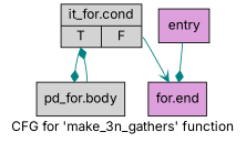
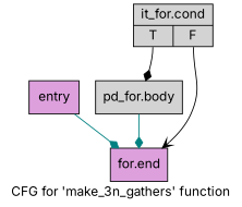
  digraph {
    fontname=Inter
    label="CFG for 'make_3n_gathers' function"
    node [fillcolor=plum fontname=Inter shape=record style=filled]
    edge [arrowhead=diamond color=teal fontname=Inter]
    n1 [label="{entry}"]
    n2 [label="{for.end}"]
    n3 [fillcolor=lightgrey label="{it_for.cond|{<s0>T|<s1>F}}"]
    n4 [fillcolor=lightgrey label="{pd_for.body}"]
    n1 -> n2
-   n3 -> n2 [arrowhead=vee tailport=s1]
-   n3 -> n4 [tailport=s0]
-   n4 -> n3
+   n3 -> n2 [arrowhead=vee color=black tailport=s1]
+   n3 -> n4 [color=black tailport=s0]
+   n4 -> n2
  }
